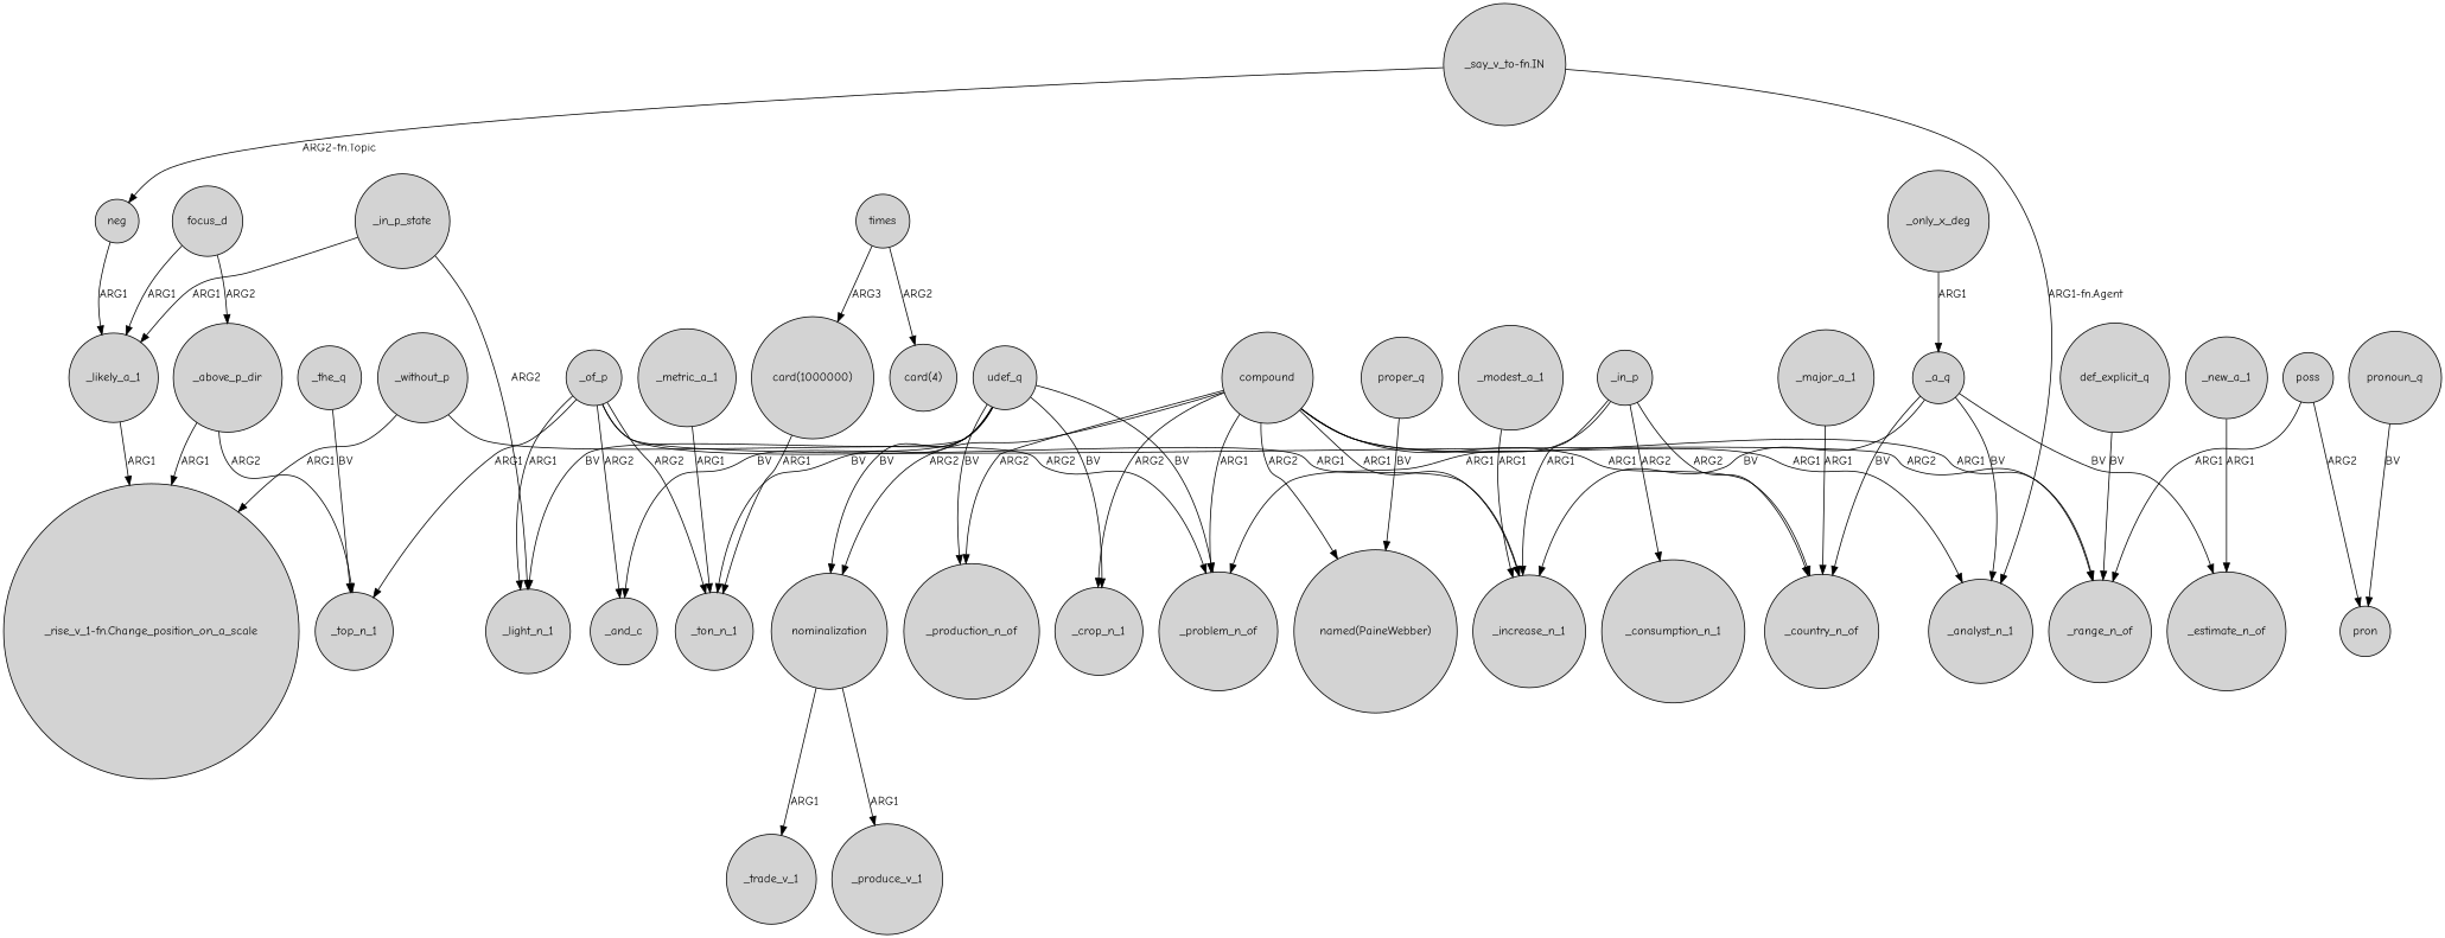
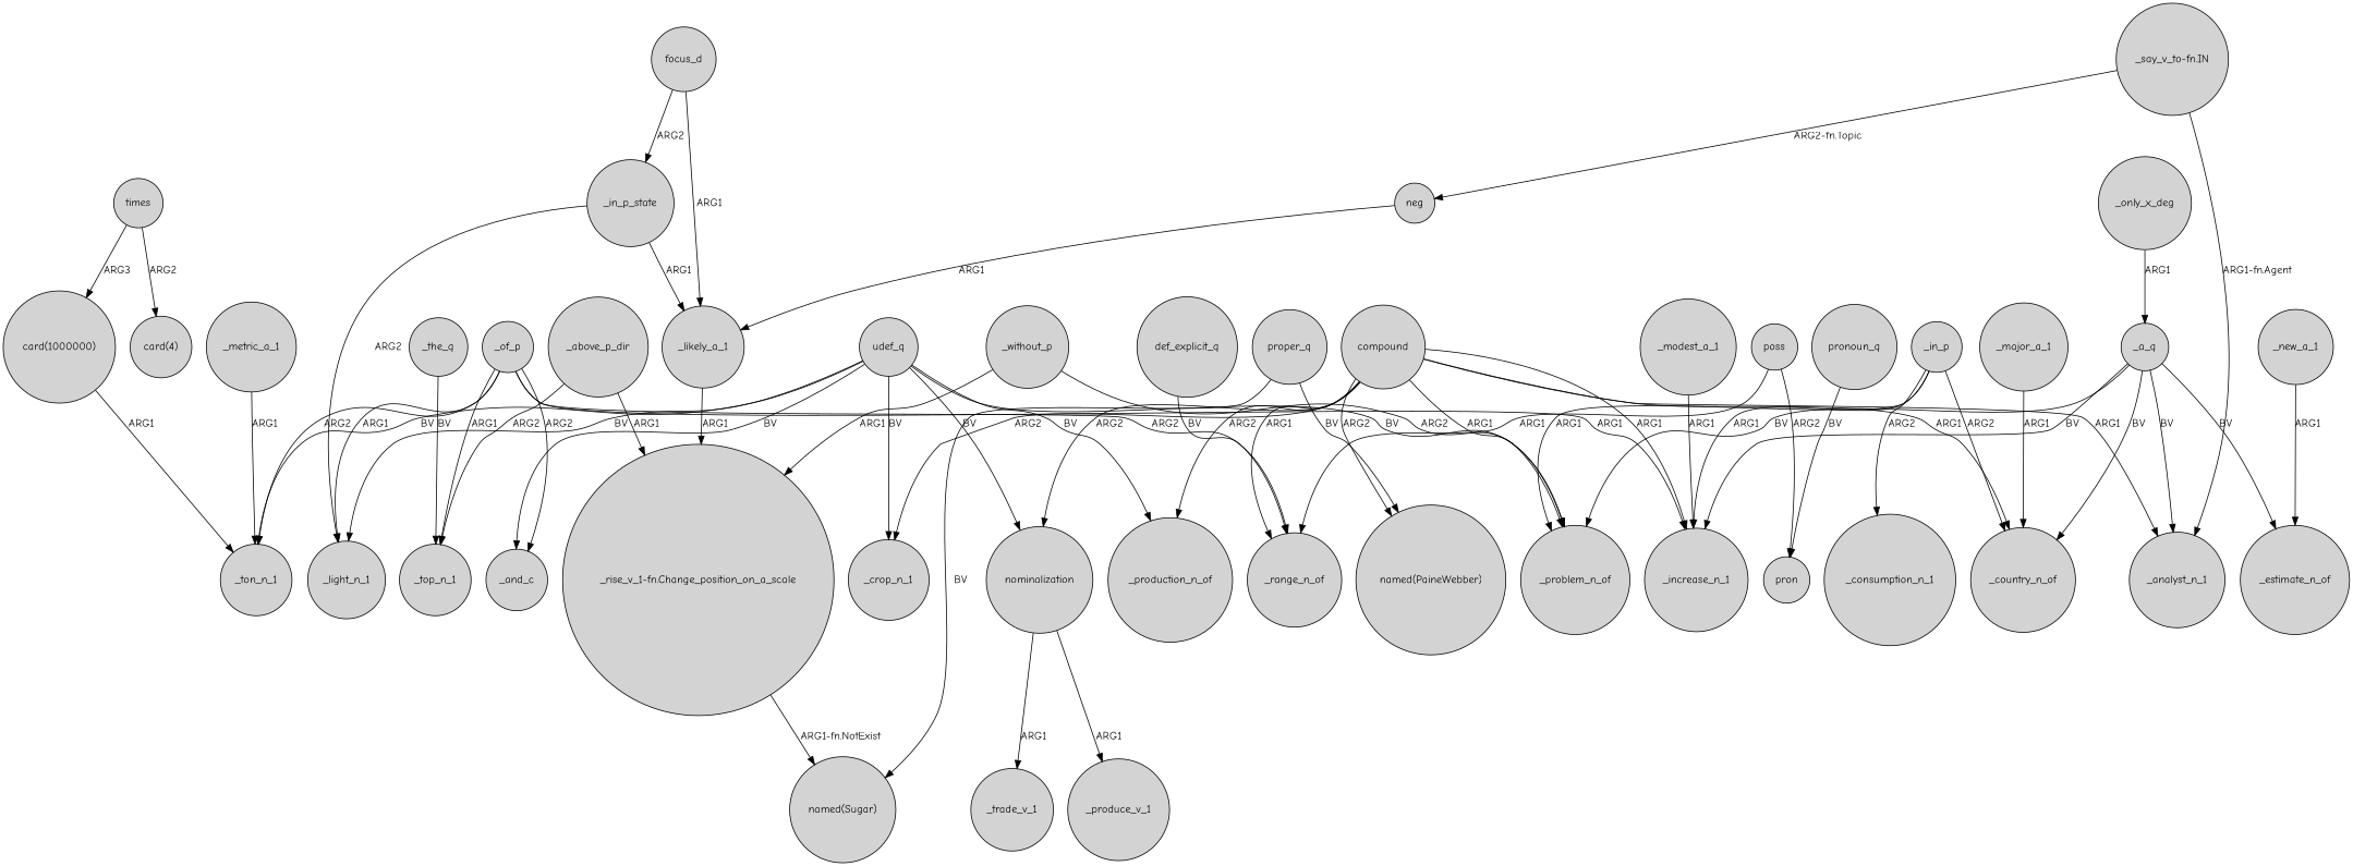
  digraph {
    fontname="Comic Neue"
    node [fontname="Comic Neue" shape=circle style=filled]
    edge [fontname="Comic Neue"]
    udef_q
    _production_n_of
    _crop_n_1
    _and_c
    nominalization
    _ton_n_1
    _light_n_1
    _problem_n_of
    _trade_v_1
    _produce_v_1
    _above_p_dir
    "_rise_v_1-fn.Change_position_on_a_scale"
    _top_n_1
+   "named(Sugar)"
    _modest_a_1
    _increase_n_1
    poss
    _range_n_of
    pron
    _a_q
    _estimate_n_of
    _country_n_of
    _analyst_n_1
    _in_p_state
    _likely_a_1
    _of_p
    _without_p
    compound
    "named(PaineWebber)"
    focus_d
    _in_p
    _consumption_n_1
    _major_a_1
    _new_a_1
    pronoun_q
    neg
    _the_q
    times
    "card(4)"
    "card(1000000)"
    "_say_v_to-fn.IN"
    proper_q
    _metric_a_1
    _only_x_deg
    def_explicit_q
    udef_q -> _production_n_of [label=BV]
    udef_q -> _crop_n_1 [label=BV]
    udef_q -> _and_c [label=BV]
    udef_q -> nominalization [label=BV]
    udef_q -> _ton_n_1 [label=BV]
    udef_q -> _light_n_1 [label=BV]
    udef_q -> _problem_n_of [label=BV]
    nominalization -> _trade_v_1 [label=ARG1]
    nominalization -> _produce_v_1 [label=ARG1]
    _above_p_dir -> "_rise_v_1-fn.Change_position_on_a_scale" [label=ARG1]
    _above_p_dir -> _top_n_1 [label=ARG2]
+   "_rise_v_1-fn.Change_position_on_a_scale" -> "named(Sugar)" [label="ARG1-fn.NotExist"]
    _modest_a_1 -> _increase_n_1 [label=ARG1]
    poss -> _range_n_of [label=ARG1]
    poss -> pron [label=ARG2]
+   _a_q -> _problem_n_of [label=BV]
    _a_q -> _increase_n_1 [label=BV]
    _a_q -> _estimate_n_of [label=BV]
    _a_q -> _country_n_of [label=BV]
    _a_q -> _analyst_n_1 [label=BV]
    _in_p_state -> _light_n_1 [label=ARG2]
    _in_p_state -> _likely_a_1 [label=ARG1]
    _likely_a_1 -> "_rise_v_1-fn.Change_position_on_a_scale" [label=ARG1]
    _of_p -> _and_c [label=ARG2]
    _of_p -> _ton_n_1 [label=ARG2]
    _of_p -> _light_n_1 [label=ARG1]
    _of_p -> _top_n_1 [label=ARG1]
    _of_p -> _increase_n_1 [label=ARG1]
    _of_p -> _range_n_of [label=ARG2]
    _without_p -> _problem_n_of [label=ARG2]
    _without_p -> "_rise_v_1-fn.Change_position_on_a_scale" [label=ARG1]
    compound -> _production_n_of [label=ARG2]
    compound -> _crop_n_1 [label=ARG2]
    compound -> nominalization [label=ARG2]
    compound -> _problem_n_of [label=ARG1]
    compound -> _increase_n_1 [label=ARG1]
    compound -> _range_n_of [label=ARG1]
    compound -> _country_n_of [label=ARG1]
    compound -> _analyst_n_1 [label=ARG1]
    compound -> "named(PaineWebber)" [label=ARG2]
-   focus_d -> _above_p_dir [label=ARG2]
+   focus_d -> _in_p_state [label=ARG2]
    focus_d -> _likely_a_1 [label=ARG1]
    _in_p -> _problem_n_of [label=ARG1]
    _in_p -> _increase_n_1 [label=ARG1]
    _in_p -> _country_n_of [label=ARG2]
    _in_p -> _consumption_n_1 [label=ARG2]
    _major_a_1 -> _country_n_of [label=ARG1]
    _new_a_1 -> _estimate_n_of [label=ARG1]
    pronoun_q -> pron [label=BV]
    neg -> _likely_a_1 [label=ARG1]
    _the_q -> _top_n_1 [label=BV]
    times -> "card(4)" [label=ARG2]
    times -> "card(1000000)" [label=ARG3]
    "card(1000000)" -> _ton_n_1 [label=ARG1]
    "_say_v_to-fn.IN" -> _analyst_n_1 [label="ARG1-fn.Agent"]
    "_say_v_to-fn.IN" -> neg [label="ARG2-fn.Topic"]
+   proper_q -> "named(Sugar)" [label=BV]
    proper_q -> "named(PaineWebber)" [label=BV]
    _metric_a_1 -> _ton_n_1 [label=ARG1]
    _only_x_deg -> _a_q [label=ARG1]
    def_explicit_q -> _range_n_of [label=BV]
  }
